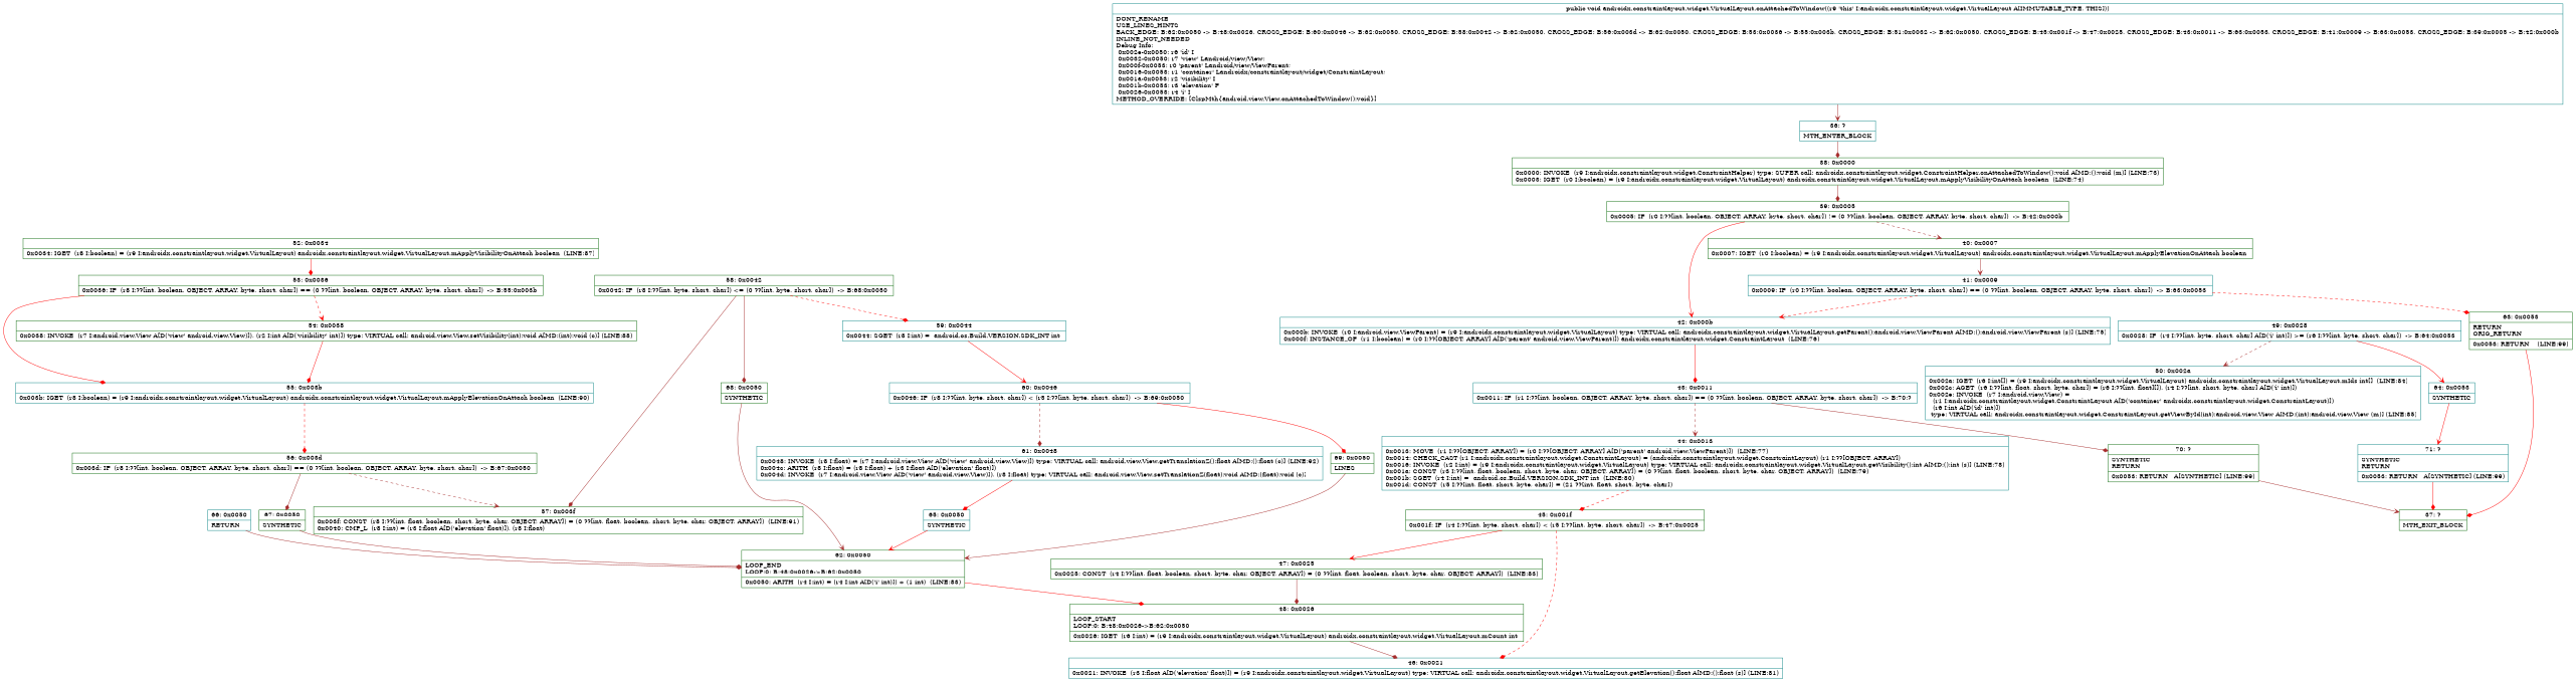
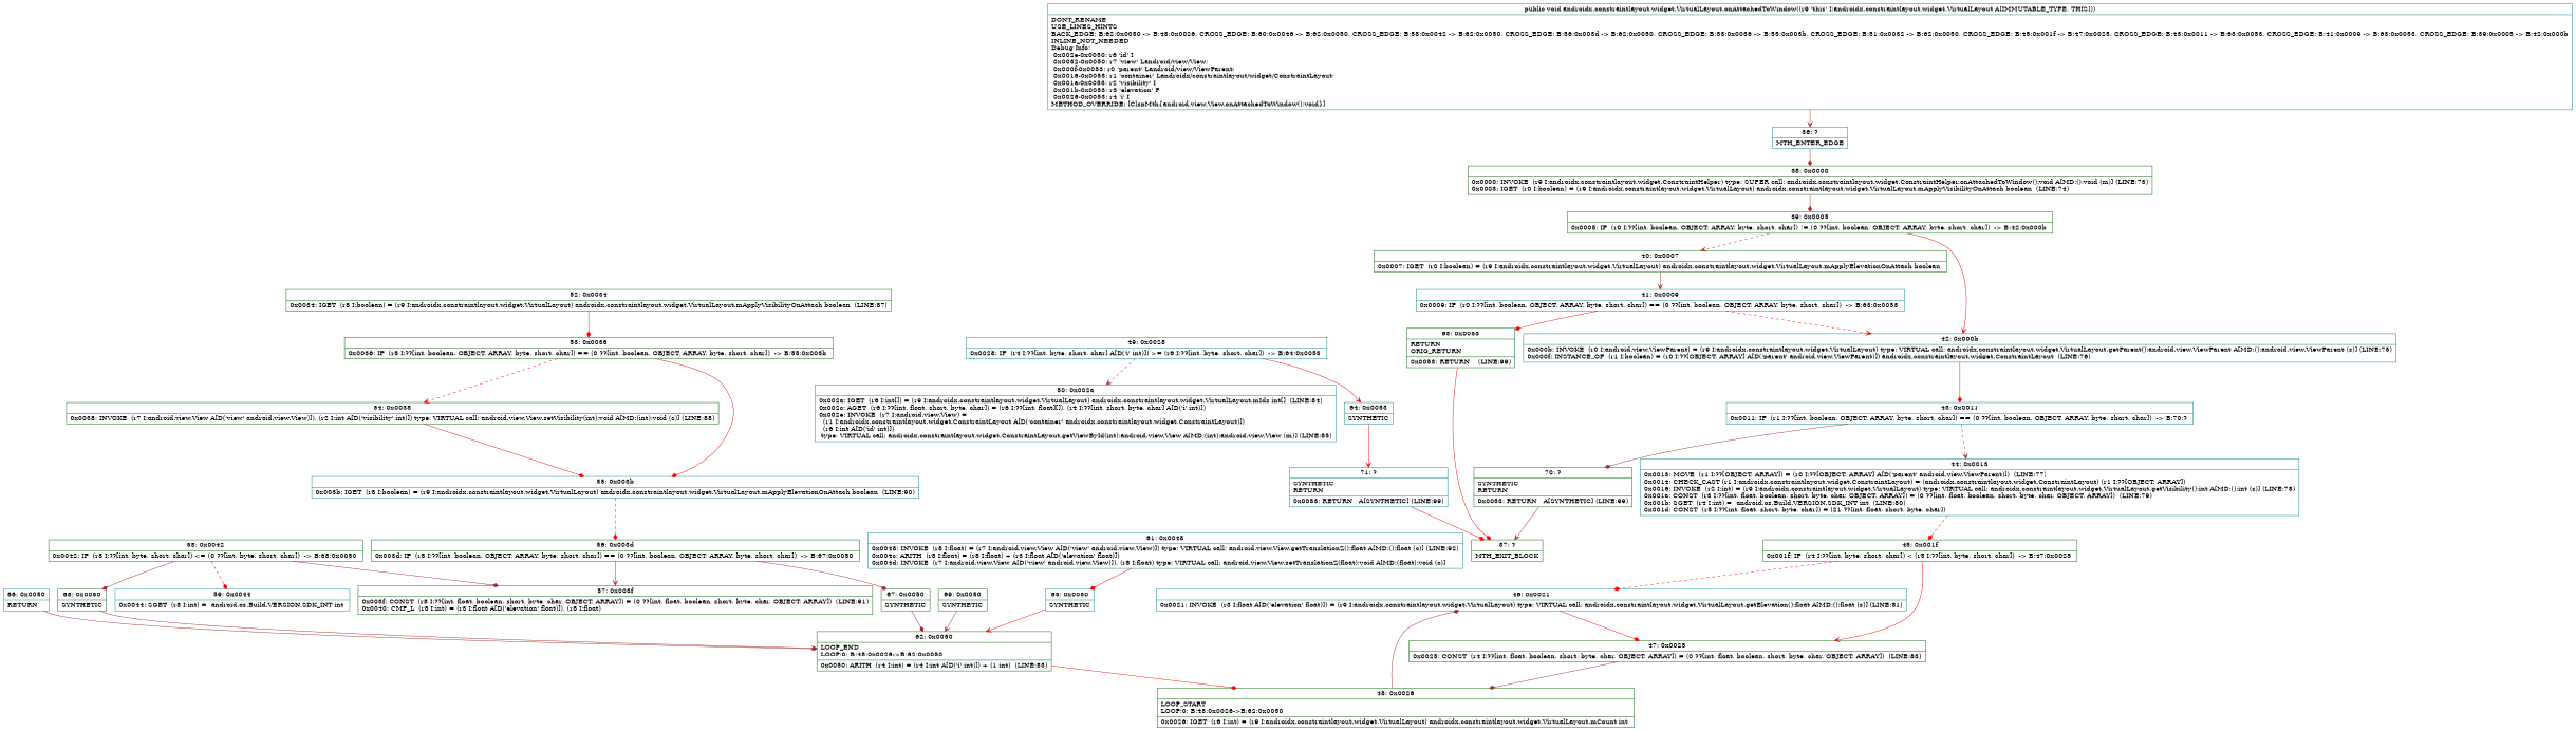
  digraph {
    node [color=darkgreen shape=record]
    edge [arrowhead=diamond color=red]
-   n1 [color=teal label="{36\:\ ?|MTH_ENTER_BLOCK\l}"]
+   n1 [color=teal label="{36\:\ ?|MTH_ENTER_EDGE\l}"]
    n2 [label="{38\:\ 0x0000|0x0000: INVOKE  (r9 I:androidx.constraintlayout.widget.ConstraintHelper) type: SUPER call: androidx.constraintlayout.widget.ConstraintHelper.onAttachedToWindow():void A[MD:():void (m)] (LINE:73)\l0x0003: IGET  (r0 I:boolean) = (r9 I:androidx.constraintlayout.widget.VirtualLayout) androidx.constraintlayout.widget.VirtualLayout.mApplyVisibilityOnAttach boolean  (LINE:74)\l}"]
    n3 [label="{39\:\ 0x0005|0x0005: IF  (r0 I:??[int, boolean, OBJECT, ARRAY, byte, short, char]) != (0 ??[int, boolean, OBJECT, ARRAY, byte, short, char])  \-\> B:42:0x000b \l}"]
    n4 [label="{40\:\ 0x0007|0x0007: IGET  (r0 I:boolean) = (r9 I:androidx.constraintlayout.widget.VirtualLayout) androidx.constraintlayout.widget.VirtualLayout.mApplyElevationOnAttach boolean \l}"]
    n5 [color=teal label="{42\:\ 0x000b|0x000b: INVOKE  (r0 I:android.view.ViewParent) = (r9 I:androidx.constraintlayout.widget.VirtualLayout) type: VIRTUAL call: androidx.constraintlayout.widget.VirtualLayout.getParent():android.view.ViewParent A[MD:():android.view.ViewParent (s)] (LINE:75)\l0x000f: INSTANCE_OF  (r1 I:boolean) = (r0 I:??[OBJECT, ARRAY] A[D('parent' android.view.ViewParent)]) androidx.constraintlayout.widget.ConstraintLayout  (LINE:76)\l}"]
    n6 [color=teal label="{41\:\ 0x0009|0x0009: IF  (r0 I:??[int, boolean, OBJECT, ARRAY, byte, short, char]) == (0 ??[int, boolean, OBJECT, ARRAY, byte, short, char])  \-\> B:63:0x0053 \l}"]
    n7 [color=teal label="{43\:\ 0x0011|0x0011: IF  (r1 I:??[int, boolean, OBJECT, ARRAY, byte, short, char]) == (0 ??[int, boolean, OBJECT, ARRAY, byte, short, char])  \-\> B:70:? \l}"]
    n8 [label="{63\:\ 0x0053|RETURN\lORIG_RETURN\l|0x0053: RETURN    (LINE:99)\l}"]
    n9 [label="{37\:\ ?|MTH_EXIT_BLOCK\l}"]
    n10 [color=teal label="{44\:\ 0x0013|0x0013: MOVE  (r1 I:??[OBJECT, ARRAY]) = (r0 I:??[OBJECT, ARRAY] A[D('parent' android.view.ViewParent)])  (LINE:77)\l0x0014: CHECK_CAST (r1 I:androidx.constraintlayout.widget.ConstraintLayout) = (androidx.constraintlayout.widget.ConstraintLayout) (r1 I:??[OBJECT, ARRAY]) \l0x0016: INVOKE  (r2 I:int) = (r9 I:androidx.constraintlayout.widget.VirtualLayout) type: VIRTUAL call: androidx.constraintlayout.widget.VirtualLayout.getVisibility():int A[MD:():int (s)] (LINE:78)\l0x001a: CONST  (r3 I:??[int, float, boolean, short, byte, char, OBJECT, ARRAY]) = (0 ??[int, float, boolean, short, byte, char, OBJECT, ARRAY])  (LINE:79)\l0x001b: SGET  (r4 I:int) =  android.os.Build.VERSION.SDK_INT int  (LINE:80)\l0x001d: CONST  (r5 I:??[int, float, short, byte, char]) = (21 ??[int, float, short, byte, char]) \l}"]
    n11 [label="{70\:\ ?|SYNTHETIC\lRETURN\l|0x0053: RETURN   A[SYNTHETIC] (LINE:99)\l}"]
    n12 [label="{45\:\ 0x001f|0x001f: IF  (r4 I:??[int, byte, short, char]) \< (r5 I:??[int, byte, short, char])  \-\> B:47:0x0025 \l}"]
    n13 [color=teal label="{46\:\ 0x0021|0x0021: INVOKE  (r3 I:float A[D('elevation' float)]) = (r9 I:androidx.constraintlayout.widget.VirtualLayout) type: VIRTUAL call: androidx.constraintlayout.widget.VirtualLayout.getElevation():float A[MD:():float (s)] (LINE:81)\l}"]
    n14 [label="{47\:\ 0x0025|0x0025: CONST  (r4 I:??[int, float, boolean, short, byte, char, OBJECT, ARRAY]) = (0 ??[int, float, boolean, short, byte, char, OBJECT, ARRAY])  (LINE:83)\l}"]
    n15 [label="{48\:\ 0x0026|LOOP_START\lLOOP:0: B:48:0x0026\-\>B:62:0x0050\l|0x0026: IGET  (r6 I:int) = (r9 I:androidx.constraintlayout.widget.VirtualLayout) androidx.constraintlayout.widget.VirtualLayout.mCount int \l}"]
    n16 [color=teal label="{49\:\ 0x0028|0x0028: IF  (r4 I:??[int, byte, short, char] A[D('i' int)]) \>= (r6 I:??[int, byte, short, char])  \-\> B:64:0x0053 \l}"]
    n17 [color=teal label="{50\:\ 0x002a|0x002a: IGET  (r6 I:int[]) = (r9 I:androidx.constraintlayout.widget.VirtualLayout) androidx.constraintlayout.widget.VirtualLayout.mIds int[]  (LINE:84)\l0x002c: AGET  (r6 I:??[int, float, short, byte, char]) = (r6 I:??[int, float][]), (r4 I:??[int, short, byte, char] A[D('i' int)]) \l0x002e: INVOKE  (r7 I:android.view.View) = \l  (r1 I:androidx.constraintlayout.widget.ConstraintLayout A[D('container' androidx.constraintlayout.widget.ConstraintLayout)])\l  (r6 I:int A[D('id' int)])\l type: VIRTUAL call: androidx.constraintlayout.widget.ConstraintLayout.getViewById(int):android.view.View A[MD:(int):android.view.View (m)] (LINE:85)\l}"]
    n18 [color=teal label="{64\:\ 0x0053|SYNTHETIC\l}"]
    n19 [color=teal label="{71\:\ ?|SYNTHETIC\lRETURN\l|0x0053: RETURN   A[SYNTHETIC] (LINE:99)\l}"]
    n20 [label="{52\:\ 0x0034|0x0034: IGET  (r8 I:boolean) = (r9 I:androidx.constraintlayout.widget.VirtualLayout) androidx.constraintlayout.widget.VirtualLayout.mApplyVisibilityOnAttach boolean  (LINE:87)\l}"]
    n21 [label="{53\:\ 0x0036|0x0036: IF  (r8 I:??[int, boolean, OBJECT, ARRAY, byte, short, char]) == (0 ??[int, boolean, OBJECT, ARRAY, byte, short, char])  \-\> B:55:0x003b \l}"]
    n22 [color=teal label="{66\:\ 0x0050|RETURN\l}"]
    n23 [label="{62\:\ 0x0050|LOOP_END\lLOOP:0: B:48:0x0026\-\>B:62:0x0050\l|0x0050: ARITH  (r4 I:int) = (r4 I:int A[D('i' int)]) + (1 int)  (LINE:83)\l}"]
    n24 [label="{54\:\ 0x0038|0x0038: INVOKE  (r7 I:android.view.View A[D('view' android.view.View)]), (r2 I:int A[D('visibility' int)]) type: VIRTUAL call: android.view.View.setVisibility(int):void A[MD:(int):void (c)] (LINE:88)\l}"]
    n25 [color=teal label="{55\:\ 0x003b|0x003b: IGET  (r8 I:boolean) = (r9 I:androidx.constraintlayout.widget.VirtualLayout) androidx.constraintlayout.widget.VirtualLayout.mApplyElevationOnAttach boolean  (LINE:90)\l}"]
    n26 [label="{56\:\ 0x003d|0x003d: IF  (r8 I:??[int, boolean, OBJECT, ARRAY, byte, short, char]) == (0 ??[int, boolean, OBJECT, ARRAY, byte, short, char])  \-\> B:67:0x0050 \l}"]
    n27 [label="{57\:\ 0x003f|0x003f: CONST  (r8 I:??[int, float, boolean, short, byte, char, OBJECT, ARRAY]) = (0 ??[int, float, boolean, short, byte, char, OBJECT, ARRAY])  (LINE:91)\l0x0040: CMP_L  (r8 I:int) = (r3 I:float A[D('elevation' float)]), (r8 I:float) \l}"]
    n28 [label="{67\:\ 0x0050|SYNTHETIC\l}"]
    n29 [label="{58\:\ 0x0042|0x0042: IF  (r8 I:??[int, byte, short, char]) \<= (0 ??[int, byte, short, char])  \-\> B:68:0x0050 \l}"]
    n30 [color=teal label="{59\:\ 0x0044|0x0044: SGET  (r8 I:int) =  android.os.Build.VERSION.SDK_INT int \l}"]
    n31 [label="{68\:\ 0x0050|SYNTHETIC\l}"]
-   n32 [color=teal label="{60\:\ 0x0046|0x0046: IF  (r8 I:??[int, byte, short, char]) \< (r5 I:??[int, byte, short, char])  \-\> B:69:0x0050 \l}"]
    n33 [color=teal label="{61\:\ 0x0048|0x0048: INVOKE  (r8 I:float) = (r7 I:android.view.View A[D('view' android.view.View)]) type: VIRTUAL call: android.view.View.getTranslationZ():float A[MD:():float (c)] (LINE:92)\l0x004c: ARITH  (r8 I:float) = (r8 I:float) + (r3 I:float A[D('elevation' float)]) \l0x004d: INVOKE  (r7 I:android.view.View A[D('view' android.view.View)]), (r8 I:float) type: VIRTUAL call: android.view.View.setTranslationZ(float):void A[MD:(float):void (c)]\l}"]
-   n34 [label="{69\:\ 0x0050|LINES\l}"]
+   n34 [label="{69\:\ 0x0050|SYNTHETIC\l}"]
    n35 [color=teal label="{65\:\ 0x0050|SYNTHETIC\l}"]
    n36 [color=teal label="{public void androidx.constraintlayout.widget.VirtualLayout.onAttachedToWindow((r9 'this' I:androidx.constraintlayout.widget.VirtualLayout A[IMMUTABLE_TYPE, THIS]))  | DONT_RENAME\lUSE_LINES_HINTS\lBACK_EDGE: B:62:0x0050 \-\> B:48:0x0026, CROSS_EDGE: B:60:0x0046 \-\> B:62:0x0050, CROSS_EDGE: B:58:0x0042 \-\> B:62:0x0050, CROSS_EDGE: B:56:0x003d \-\> B:62:0x0050, CROSS_EDGE: B:53:0x0036 \-\> B:55:0x003b, CROSS_EDGE: B:51:0x0032 \-\> B:62:0x0050, CROSS_EDGE: B:45:0x001f \-\> B:47:0x0025, CROSS_EDGE: B:43:0x0011 \-\> B:63:0x0053, CROSS_EDGE: B:41:0x0009 \-\> B:63:0x0053, CROSS_EDGE: B:39:0x0005 \-\> B:42:0x000b\lINLINE_NOT_NEEDED\lDebug Info:\l  0x002e\-0x0050: r6 'id' I\l  0x0032\-0x0050: r7 'view' Landroid\/view\/View;\l  0x000f\-0x0053: r0 'parent' Landroid\/view\/ViewParent;\l  0x0016\-0x0053: r1 'container' Landroidx\/constraintlayout\/widget\/ConstraintLayout;\l  0x001a\-0x0053: r2 'visibility' I\l  0x001b\-0x0053: r3 'elevation' F\l  0x0026\-0x0053: r4 'i' I\lMETHOD_OVERRIDE: [ClspMth\{android.view.View.onAttachedToWindow():void\}]\l}"]
    n1 -> n2 [color=brown]
    n2 -> n3 [color=brown]
    n3 -> n4 [arrowhead=vee color=brown style=dashed]
    n3 -> n5 [arrowhead=vee]
    n4 -> n6 [arrowhead=vee color=brown]
    n5 -> n7
    n6 -> n5 [arrowhead=vee style=dashed]
-   n6 -> n8 [style=dashed]
+   n6 -> n8
    n7 -> n10 [arrowhead=vee color=brown style=dashed]
    n7 -> n11 [color=brown]
    n8 -> n9
    n10 -> n12 [style=dashed]
    n11 -> n9 [arrowhead=vee color=brown]
    n12 -> n13 [style=dashed]
    n12 -> n14 [arrowhead=vee]
+   n13 -> n14
    n14 -> n15 [color=brown]
    n15 -> n13 [color=brown]
    n16 -> n17 [arrowhead=vee color=brown style=dashed]
    n16 -> n18 [arrowhead=vee]
    n18 -> n19 [arrowhead=vee]
    n19 -> n9
    n20 -> n21
    n21 -> n24 [arrowhead=vee style=dashed]
    n21 -> n25
    n22 -> n23 [color=brown]
    n23 -> n15
    n24 -> n25
    n25 -> n26 [style=dashed]
-   n26 -> n27 [arrowhead=vee color=brown style=dashed]
+   n26 -> n27 [arrowhead=vee color=brown style=solid]
    n26 -> n28 [color=brown]
    n28 -> n23 [color=brown]
    n29 -> n27 [color=brown]
    n29 -> n30 [style=dashed]
    n29 -> n31 [color=brown]
-   n30 -> n32 [arrowhead=vee]
    n31 -> n23 [arrowhead=vee color=brown]
-   n32 -> n33 [color=brown style=dashed]
-   n32 -> n34
    n33 -> n35
    n34 -> n23 [arrowhead=vee color=brown]
    n35 -> n23 [arrowhead=vee]
    n36 -> n1 [arrowhead=vee color=brown]
  }
